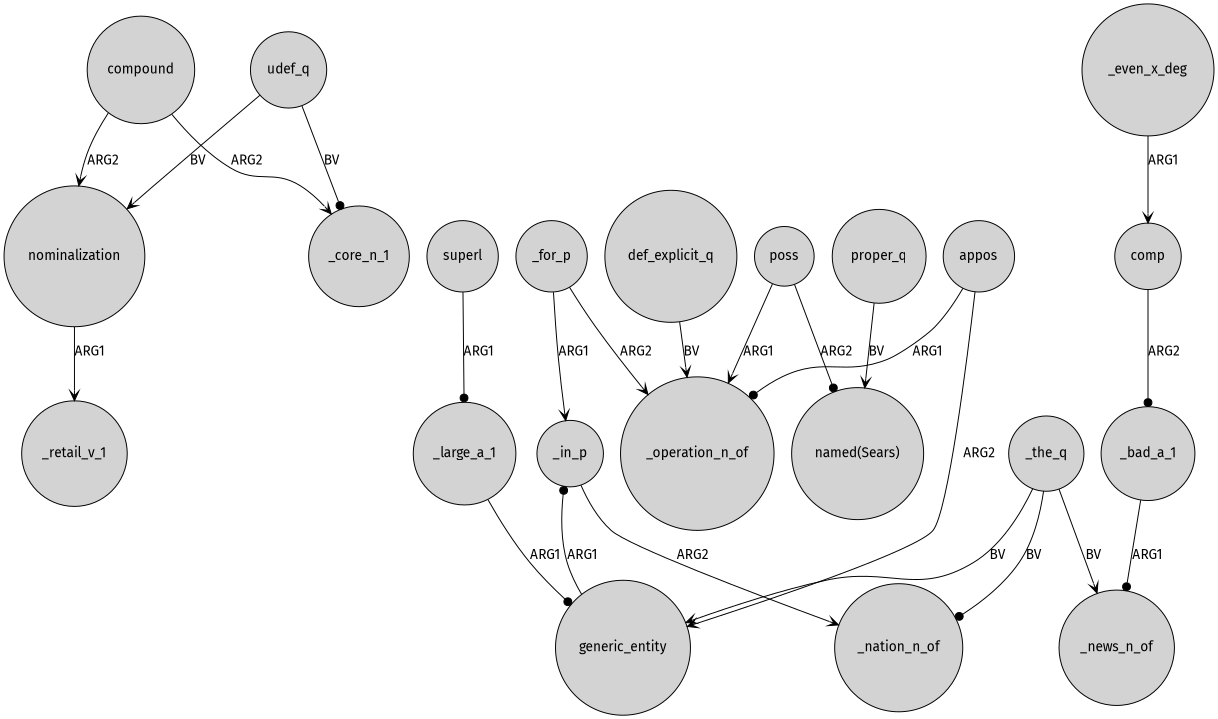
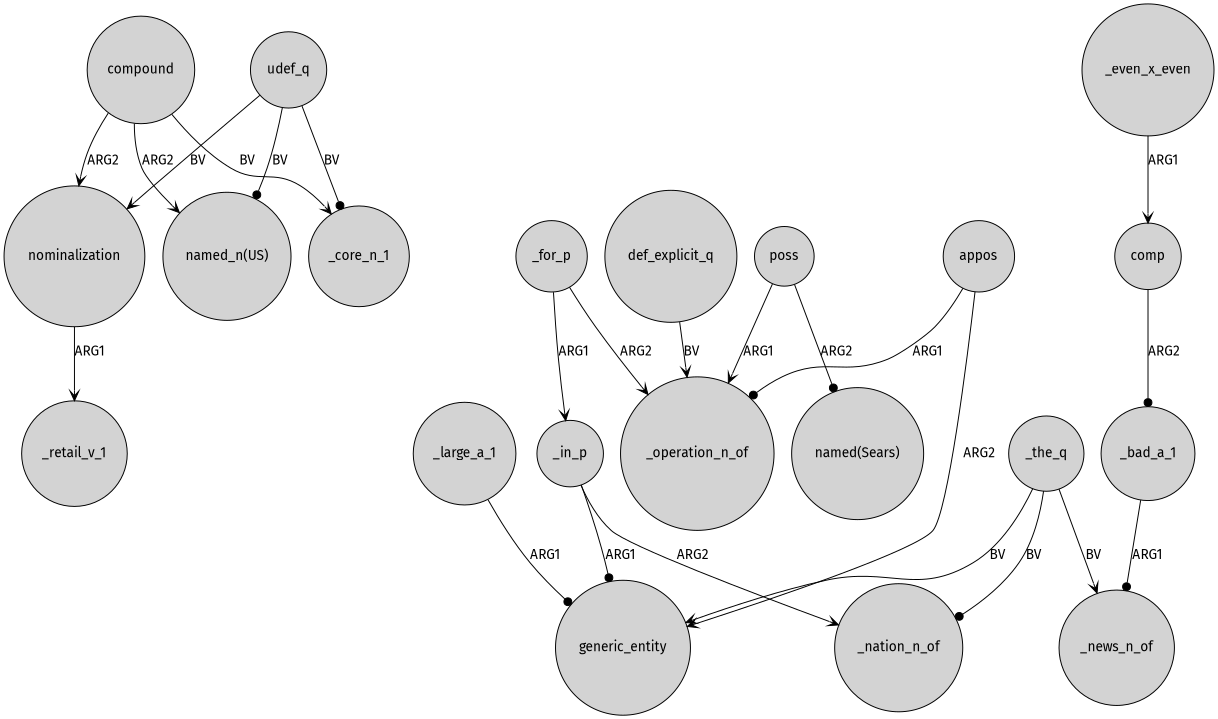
  digraph {
    fontname="Fira Sans"
    node [fontname="Fira Sans" shape=circle style=filled]
    edge [arrowhead=vee fontname="Fira Sans"]
    nominalization
    _retail_v_1
    _for_p
    _operation_n_of
    _in_p
    _bad_a_1
    _news_n_of
    compound
    _core_n_1
+   "named_n(US)"
    _the_q
    _nation_n_of
    generic_entity
    udef_q
    poss
    "named(Sears)"
-   proper_q
    appos
    def_explicit_q
    _large_a_1
    comp
-   _even_x_deg
-   superl
+   _even_x_deg [label=_even_x_even]
    nominalization -> _retail_v_1 [label=ARG1]
    _for_p -> _operation_n_of [label=ARG2]
    _for_p -> _in_p [label=ARG1]
    _in_p -> _nation_n_of [label=ARG2]
-   generic_entity -> _in_p [arrowhead=dot label=ARG1]
+   _in_p -> generic_entity [arrowhead=dot label=ARG1]
    _bad_a_1 -> _news_n_of [arrowhead=dot label=ARG1]
    compound -> nominalization [label=ARG2]
-   compound -> _core_n_1 [label=ARG2]
+   compound -> _core_n_1 [label=BV]
+   compound -> "named_n(US)" [label=ARG2]
    _the_q -> _news_n_of [label=BV]
    _the_q -> _nation_n_of [arrowhead=dot label=BV]
    _the_q -> generic_entity [label=BV]
    udef_q -> nominalization [label=BV]
    udef_q -> _core_n_1 [arrowhead=dot label=BV]
+   udef_q -> "named_n(US)" [arrowhead=dot label=BV]
    poss -> _operation_n_of [label=ARG1]
    poss -> "named(Sears)" [arrowhead=dot label=ARG2]
-   proper_q -> "named(Sears)" [label=BV]
    appos -> _operation_n_of [arrowhead=dot label=ARG1]
    appos -> generic_entity [label=ARG2]
    def_explicit_q -> _operation_n_of [label=BV]
    _large_a_1 -> generic_entity [arrowhead=dot label=ARG1]
    comp -> _bad_a_1 [arrowhead=dot label=ARG2]
    _even_x_deg -> comp [label=ARG1]
-   superl -> _large_a_1 [arrowhead=dot label=ARG1]
  }
